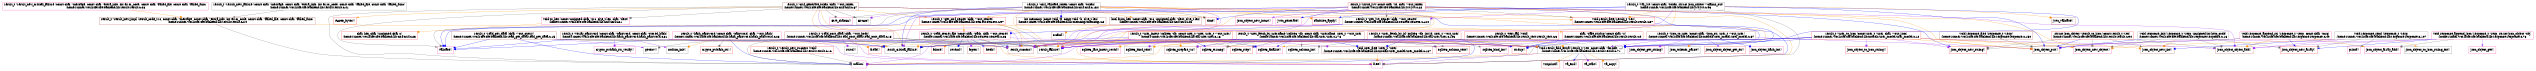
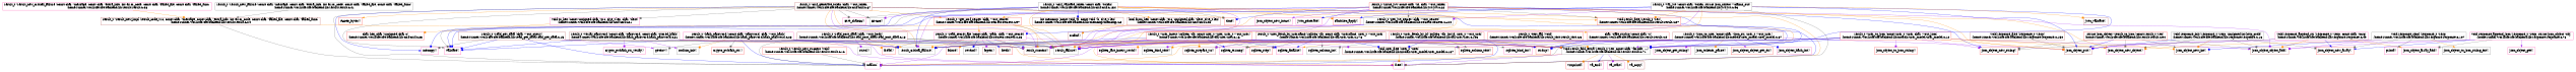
  digraph {
    node [color=red shape=box]
    edge [arrowhead=box color=darkorange]
    n1 [color=brown label="result_t *csrf_generate_token (char **out_token)\n/home/runner/work/sfe/sfe/backend/lib/csrf/csrf.c:67"]
    n2 [label="RAND_bytes()"]
    n3 [color=gray40 label="result_critical_failure()"]
    n4 [label="time()"]
    n5 [label="result_t *get_csrf_secret (char **out_secret)\n/home/runner/work/sfe/sfe/backend/lib/secrets/secrets.c:97"]
    n6 [color=deeppink label="validate()"]
    n7 [label="void result_free (result_t *res)\n/home/runner/work/sfe/sfe/backend/lib/result/result.c:57"]
+   n8 [color=deeppink label="memcpy()"]
    n9 [color=gray40 label="HMAC()"]
    n10 [color=deeppink label="EVP_sha256()"]
    n11 [color=gray40 label="result_failure()"]
    n12 [color=gray40 label="void result_add_extra (result_t *res, const char *format, ...)\n/home/runner/work/sfe/sfe/backend/lib/result/result.c:71"]
    n13 [color=deeppink label="malloc()"]
    n14 [color=deeppink label="void to_hex (const unsigned char *src, size_t len, char *dest)\n/home/runner/work/sfe/sfe/backend/lib/csrf/csrf.c:31"]
    n15 [color=brown label="result_success()"]
    n16 [color=deeppink label="result_t *read_secret_file (const char *path, char **out_secret)\n/home/runner/work/sfe/sfe/backend/lib/secrets/secrets.c:23"]
    n17 [color=deeppink label="free()"]
    n18 [color=deeppink label="va_start()"]
    n19 [color=brown label="va_copy()"]
    n20 [label="vsnprintf()"]
    n21 [color=deeppink label="va_end()"]
    n22 [label="char hex_char (unsigned char c)\n/home/runner/work/sfe/sfe/backend/lib/csrf/csrf.c:23"]
    n23 [color=brown label="fopen()"]
    n24 [label="fseek()"]
    n25 [label="fclose()"]
    n26 [color=gray40 label="rewind()"]
    n27 [label="fread()"]
    n28 [color=gray40 label="result_t *csrf_validate_token (const char *token)\n/home/runner/work/sfe/sfe/backend/lib/csrf/csrf.c:154"]
    n29 [label="sanitizec_apply()"]
    n30 [color=brown label="bool from_hex (const char *src, unsigned char *dest, size_t len)\n/home/runner/work/sfe/sfe/backend/lib/csrf/csrf.c:48"]
    n31 [color=brown label="int memcmp (const void *a, const void *b, size_t len)\n/home/runner/work/sfe/sfe/backend/lib/memcmp/memcmp.c:3"]
    n32 [color=brown label="sscanf()"]
    n33 [color=deeppink label="result_t *hash_password (const char *password, char **out_hash)\n/home/runner/work/sfe/sfe/backend/lib/hash_password/hash_password.c:23"]
    n34 [color=gray40 label="sodium_init()"]
    n35 [label="crypto_pwhash_str()"]
    n36 [label="result_t *issue_jwt (const char *id, char **out_token)\n/home/runner/work/sfe/sfe/backend/lib/jwt/jwt.c:22"]
    n37 [color=gray40 label="result_t *get_jwt_secret (char **out_secret)\n/home/runner/work/sfe/sfe/backend/lib/secrets/secrets.c:120"]
    n38 [color=deeppink label="json_object_new_object()"]
    n39 [color=brown label="json_object_object_add()"]
    n40 [label="json_object_new_string()"]
    n41 [color=deeppink label="json_object_new_int64()"]
    n42 [color=deeppink label="jwtc_generate()"]
    n43 [color=brown label="json_object_put()"]
    n44 [color=brown label="result_t *json_to_user (const char *json_str, user_t **out_user)\n/home/runner/work/sfe/sfe/backend/lib/models/user_model/user_model.c:67"]
    n45 [color=gray40 label="json_tokener_parse()"]
    n46 [label="json_object_object_get_ex()"]
    n47 [color=deeppink label="json_object_hash_int()"]
    n48 [color=deeppink label="json_object_get_string()"]
    n49 [label="strdup()"]
    n50 [color=brown label="void user_free (user_t *user)\n/home/runner/work/sfe/sfe/backend/lib/models/user_model/user_model.c:137"]
    n51 [color=brown label="result_t *read_get_data (char **out_query)\n/home/runner/work/sfe/sfe/backend/lib/read_get_data/read_get_data.c:15"]
    n52 [color=gray40 label="getenv()"]
    n53 [color=brown label="result_t *read_post_data (char **out_body)\n/home/runner/work/sfe/sfe/backend/lib/read_post_data/read_post_data.c:13"]
    n54 [color=gray40 label="strtol()"]
    n55 [color=deeppink label="void response_append_json (response_t *resp, struct json_object *obj)\n/home/runner/work/sfe/sfe/backend/lib/response/response.c:78"]
    n56 [label="json_object_new_array()"]
    n57 [color=deeppink label="json_object_get()"]
    n58 [color=deeppink label="json_object_array_add()"]
    n59 [color=deeppink label="void response_append_str (response_t *resp, const char *msg)\n/home/runner/work/sfe/sfe/backend/lib/response/response.c:49"]
    n60 [color=brown label="void response_free (response_t *resp)\n/home/runner/work/sfe/sfe/backend/lib/response/response.c:150"]
    n61 [color=gray40 label="void response_init (response_t *resp, unsigned int http_code)\n/home/runner/work/sfe/sfe/backend/lib/response/response.c:16"]
    n62 [color=brown label="json_object_new_int()"]
    n63 [color=gray40 label="void response_send (response_t *resp)\n/home/runner/work/sfe/sfe/backend/lib/response/response.c:107"]
    n64 [color=gray40 label="json_object_to_json_string_ext()"]
    n65 [color=deeppink label="printf()"]
    n66 [color=deeppink label="result_t *result_new_critical_failure (const char *message, const char *extra_info, int error_code, const char *failed_file, const char *failed_func)\n/home/runner/work/sfe/sfe/backend/lib/result/result.c:48"]
    n67 [color=brown label="result_t *result_new_impl (result_code_t rc, const char *message, const char *extra_info, int error_code, const char *failed_file, const char *failed_func)\n/home/runner/work/sfe/sfe/backend/lib/result/result.c:24"]
    n68 [label="char *safe_strdup (const char *s)\n/home/runner/work/sfe/sfe/backend/lib/result/result.c:9"]
    n69 [color=gray40 label="result_t *result_new_failure (const char *message, const char *extra_info, int error_code, const char *failed_file, const char *failed_func)\n/home/runner/work/sfe/sfe/backend/lib/result/result.c:41"]
    n70 [label="result_t *result_new_success (void)\n/home/runner/work/sfe/sfe/backend/lib/result/result.c:16"]
    n71 [label="struct json_object *result_to_json (const result_t *res)\n/home/runner/work/sfe/sfe/backend/lib/result/result.c:94"]
    n72 [label="result_t *test_fail (void)\n/home/runner/work/sfe/sfe/backend/lib/result_test/result_test.c:3"]
    n73 [label="result_t *user_fetch_by_id (sqlite3 *db, int id, user_t **out_user)\n/home/runner/work/sfe/sfe/backend/lib/dal/user/user.c:103"]
    n74 [color=brown label="sqlite3_prepare_v2()"]
    n75 [color=deeppink label="sqlite3_errmsg()"]
    n76 [color=deeppink label="sqlite3_bind_int()"]
    n77 [label="sqlite3_step()"]
    n78 [color=deeppink label="sqlite3_finalize()"]
    n79 [color=gray40 label="sqlite3_column_int()"]
    n80 [label="sqlite3_column_text()"]
    n81 [color=brown label="result_t *user_fetch_by_username (sqlite3 *db, const char *username, user_t **out_user)\n/home/runner/work/sfe/sfe/backend/lib/dal/user/user.c:178"]
    n82 [color=gray40 label="sqlite3_bind_text()"]
    n83 [label="result_t *user_insert (sqlite3 *db, const user_t *user, user_t **out_user)\n/home/runner/work/sfe/sfe/backend/lib/dal/user/user.c:16"]
    n84 [color=deeppink label="sqlite3_last_insert_rowid()"]
    n85 [label="result_t *user_to_json (const user_t *user, char **out_json)\n/home/runner/work/sfe/sfe/backend/lib/models/user_model/user_model.c:12"]
    n86 [label="json_object_to_json_string()"]
    n87 [color=gray40 label="result_t *val_jwt (const char *token, struct json_object **claims_out)\n/home/runner/work/sfe/sfe/backend/lib/jwt/jwt.c:93"]
    n88 [color=brown label="jwtc_validate()"]
    n89 [color=brown label="result_t *verify_password (const char *password, const char *stored_hash)\n/home/runner/work/sfe/sfe/backend/lib/hash_password/hash_password.c:81"]
    n90 [color=deeppink label="crypto_pwhash_str_verify()"]
    n1 -> n2 [arrowhead=normal]
    n1 -> n3 [arrowhead=normal]
    n1 -> n4 [arrowhead=normal]
    n1 -> n5 [arrowhead=normal]
    n1 -> n6 [arrowhead=normal color=gray40]
    n1 -> n7 [arrowhead=normal]
+   n1 -> n8 [arrowhead=normal color=blue]
    n1 -> n9 [arrowhead=normal color=gray40]
    n1 -> n10 [color=gray40]
    n1 -> n11 [arrowhead=normal]
    n1 -> n12 [color=blue]
    n1 -> n13 [arrowhead=normal color=gray40]
    n1 -> n14 [color=gray40]
    n1 -> n15 [color=purple]
    n5 -> n11 [arrowhead=normal color=gray40]
    n5 -> n15
    n5 -> n16 [arrowhead=normal]
    n7 -> n17 [color=blue]
    n12 -> n13
    n12 -> n17 [arrowhead=normal color=purple]
    n12 -> n18 [color=purple]
    n12 -> n19
    n12 -> n20
    n12 -> n21 [arrowhead=normal color=blue]
    n14 -> n22
    n16 -> n3
    n16 -> n11 [arrowhead=normal color=gray40]
    n16 -> n12 [arrowhead=normal color=purple]
    n16 -> n13 [arrowhead=normal color=purple]
    n16 -> n15 [color=blue]
    n16 -> n17
    n16 -> n23 [color=purple]
    n16 -> n24 [arrowhead=normal color=blue]
    n16 -> n25
    n16 -> n26 [color=blue]
    n16 -> n27 [color=gray40]
    n28 -> n3 [arrowhead=normal color=blue]
    n28 -> n4 [color=gray40]
    n28 -> n5 [arrowhead=normal]
    n28 -> n6 [color=gray40]
    n28 -> n7 [arrowhead=normal]
+   n28 -> n8 [color=blue]
    n28 -> n9 [color=purple]
    n28 -> n10 [arrowhead=normal color=gray40]
    n28 -> n11 [arrowhead=normal]
    n28 -> n12
    n28 -> n15 [color=purple]
    n28 -> n17 [arrowhead=normal]
    n28 -> n29
    n28 -> n30 [arrowhead=normal]
    n28 -> n31 [color=blue]
    n30 -> n32
    n33 -> n3 [arrowhead=normal color=purple]
    n33 -> n6 [arrowhead=normal color=blue]
    n33 -> n11 [arrowhead=normal color=blue]
    n33 -> n12 [color=blue]
    n33 -> n13 [color=blue]
    n33 -> n15 [color=gray40]
    n33 -> n17 [arrowhead=normal color=purple]
    n33 -> n34
    n33 -> n35 [color=gray40]
    n36 -> n3 [color=purple]
    n36 -> n4 [color=blue]
    n36 -> n6 [color=blue]
    n36 -> n7 [arrowhead=normal color=gray40]
    n36 -> n11
    n36 -> n12 [color=blue]
    n36 -> n15 [color=purple]
    n36 -> n17 [arrowhead=normal]
    n36 -> n37 [arrowhead=normal color=gray40]
    n36 -> n38 [arrowhead=normal]
    n36 -> n39 [color=purple]
    n36 -> n40 [arrowhead=normal color=blue]
    n36 -> n41 [arrowhead=normal color=purple]
    n36 -> n42 [arrowhead=normal color=blue]
    n36 -> n43
    n37 -> n11 [color=purple]
    n37 -> n15 [color=purple]
    n37 -> n16 [color=blue]
    n44 -> n3 [color=gray40]
    n44 -> n11 [arrowhead=normal]
    n44 -> n12 [arrowhead=normal color=purple]
    n44 -> n13 [arrowhead=normal color=gray40]
    n44 -> n15 [arrowhead=normal color=purple]
    n44 -> n43 [arrowhead=normal color=purple]
    n44 -> n45
    n44 -> n46 [arrowhead=normal color=purple]
    n44 -> n47 [color=blue]
    n44 -> n48 [color=purple]
    n44 -> n49 [color=blue]
    n44 -> n50 [arrowhead=normal color=purple]
    n50 -> n17
    n51 -> n3 [color=gray40]
    n51 -> n6 [color=blue]
+   n51 -> n8 [color=gray40]
    n51 -> n11 [color=gray40]
    n51 -> n13 [arrowhead=normal color=blue]
    n51 -> n15 [color=gray40]
    n51 -> n52 [arrowhead=normal color=purple]
    n53 -> n3 [arrowhead=normal]
    n53 -> n11 [color=gray40]
    n53 -> n12 [color=gray40]
    n53 -> n13 [color=gray40]
    n53 -> n15 [color=gray40]
    n53 -> n17 [arrowhead=normal color=purple]
    n53 -> n27
    n53 -> n52 [color=gray40]
    n53 -> n54 [color=purple]
    n55 -> n39 [arrowhead=normal color=purple]
    n55 -> n43 [arrowhead=normal color=purple]
    n55 -> n56 [arrowhead=normal color=blue]
    n55 -> n57 [arrowhead=normal color=purple]
    n55 -> n58 [color=gray40]
    n59 -> n39
    n59 -> n40 [color=gray40]
    n59 -> n43 [color=purple]
    n59 -> n56 [arrowhead=normal color=blue]
    n59 -> n58 [arrowhead=normal]
    n60 -> n43 [color=gray40]
    n61 -> n38 [color=gray40]
    n61 -> n39 [color=gray40]
    n61 -> n43 [arrowhead=normal color=blue]
    n61 -> n56 [color=gray40]
    n61 -> n62
    n63 -> n38
    n63 -> n39 [color=purple]
    n63 -> n56 [color=gray40]
    n63 -> n62 [color=blue]
    n63 -> n64 [arrowhead=normal]
    n63 -> n65 [arrowhead=normal color=gray40]
    n66 -> n67
    n67 -> n13 [color=gray40]
    n67 -> n68 [arrowhead=normal]
    n68 -> n49 [arrowhead=normal color=blue]
    n69 -> n67 [arrowhead=normal color=gray40]
    n70 -> n13 [arrowhead=normal color=gray40]
    n71 -> n38 [color=gray40]
    n71 -> n39 [color=gray40]
    n71 -> n40 [color=gray40]
    n71 -> n43 [arrowhead=normal color=blue]
    n71 -> n62 [arrowhead=normal color=gray40]
    n72 -> n11 [color=purple]
    n72 -> n12
    n73 -> n3 [arrowhead=normal color=gray40]
    n73 -> n11 [arrowhead=normal color=purple]
    n73 -> n12 [color=gray40]
    n73 -> n13 [color=blue]
    n73 -> n15 [arrowhead=normal]
    n73 -> n49 [arrowhead=normal]
    n73 -> n50 [color=blue]
    n73 -> n74 [color=gray40]
    n73 -> n75 [arrowhead=normal]
    n73 -> n76 [arrowhead=normal color=gray40]
    n73 -> n77 [color=purple]
    n73 -> n78 [arrowhead=normal]
    n73 -> n79 [color=gray40]
    n73 -> n80 [arrowhead=normal color=gray40]
    n81 -> n3 [arrowhead=normal]
    n81 -> n11 [color=blue]
    n81 -> n12 [arrowhead=normal]
    n81 -> n13 [arrowhead=normal]
    n81 -> n15 [color=purple]
    n81 -> n49 [arrowhead=normal color=purple]
    n81 -> n50 [color=blue]
    n81 -> n74 [color=purple]
    n81 -> n75 [color=gray40]
    n81 -> n77 [color=gray40]
    n81 -> n78 [arrowhead=normal color=blue]
    n81 -> n79 [arrowhead=normal color=gray40]
    n81 -> n80 [color=gray40]
    n81 -> n82
    n83 -> n3 [arrowhead=normal color=blue]
    n83 -> n11 [arrowhead=normal color=purple]
    n83 -> n12 [color=purple]
    n83 -> n13 [color=purple]
    n83 -> n15 [arrowhead=normal]
    n83 -> n49 [arrowhead=normal color=blue]
    n83 -> n50 [color=purple]
    n83 -> n74
    n83 -> n75 [arrowhead=normal color=blue]
    n83 -> n77 [arrowhead=normal color=gray40]
    n83 -> n78 [color=blue]
    n83 -> n82 [color=purple]
    n83 -> n84
    n85 -> n3 [color=blue]
    n85 -> n11 [arrowhead=normal color=purple]
    n85 -> n12 [color=blue]
    n85 -> n15 [arrowhead=normal color=gray40]
    n85 -> n38 [arrowhead=normal]
    n85 -> n39 [arrowhead=normal color=purple]
    n85 -> n40 [color=purple]
    n85 -> n43
    n85 -> n49 [color=blue]
    n85 -> n62
    n85 -> n86 [color=purple]
    n87 -> n6 [color=blue]
    n87 -> n7
    n87 -> n11 [arrowhead=normal]
    n87 -> n12 [color=blue]
    n87 -> n15 [color=purple]
    n87 -> n17 [color=gray40]
    n87 -> n29 [arrowhead=normal color=blue]
    n87 -> n37 [color=purple]
    n87 -> n43 [arrowhead=normal color=blue]
    n87 -> n88
    n89 -> n3 [color=blue]
    n89 -> n6 [arrowhead=normal color=blue]
    n89 -> n11 [arrowhead=normal color=gray40]
    n89 -> n12
    n89 -> n15 [color=purple]
    n89 -> n34 [arrowhead=normal color=purple]
    n89 -> n90 [color=purple]
  }
